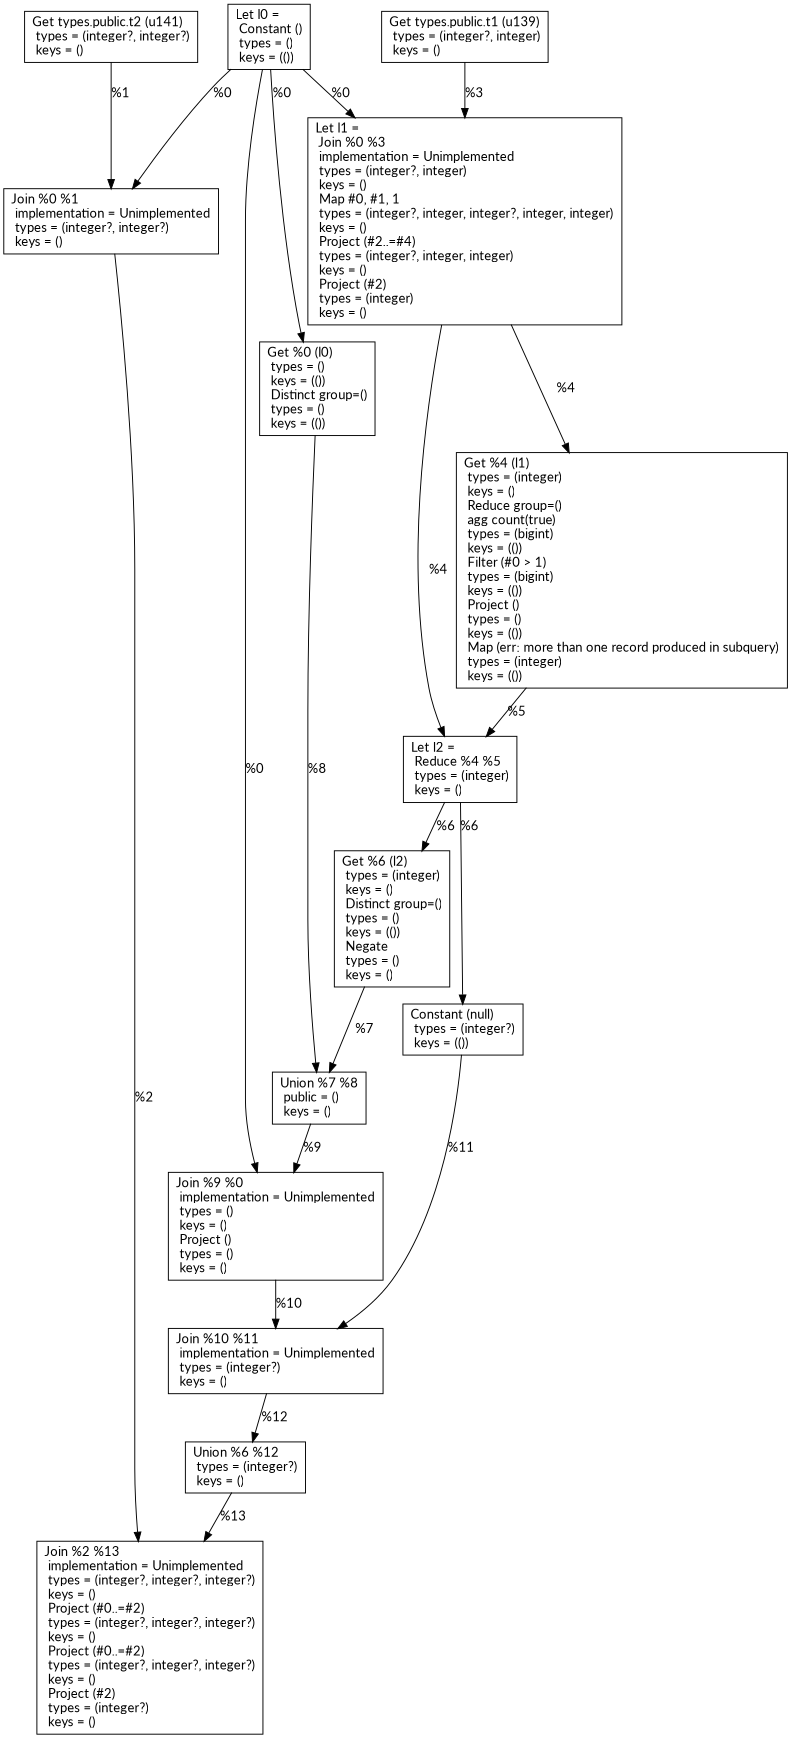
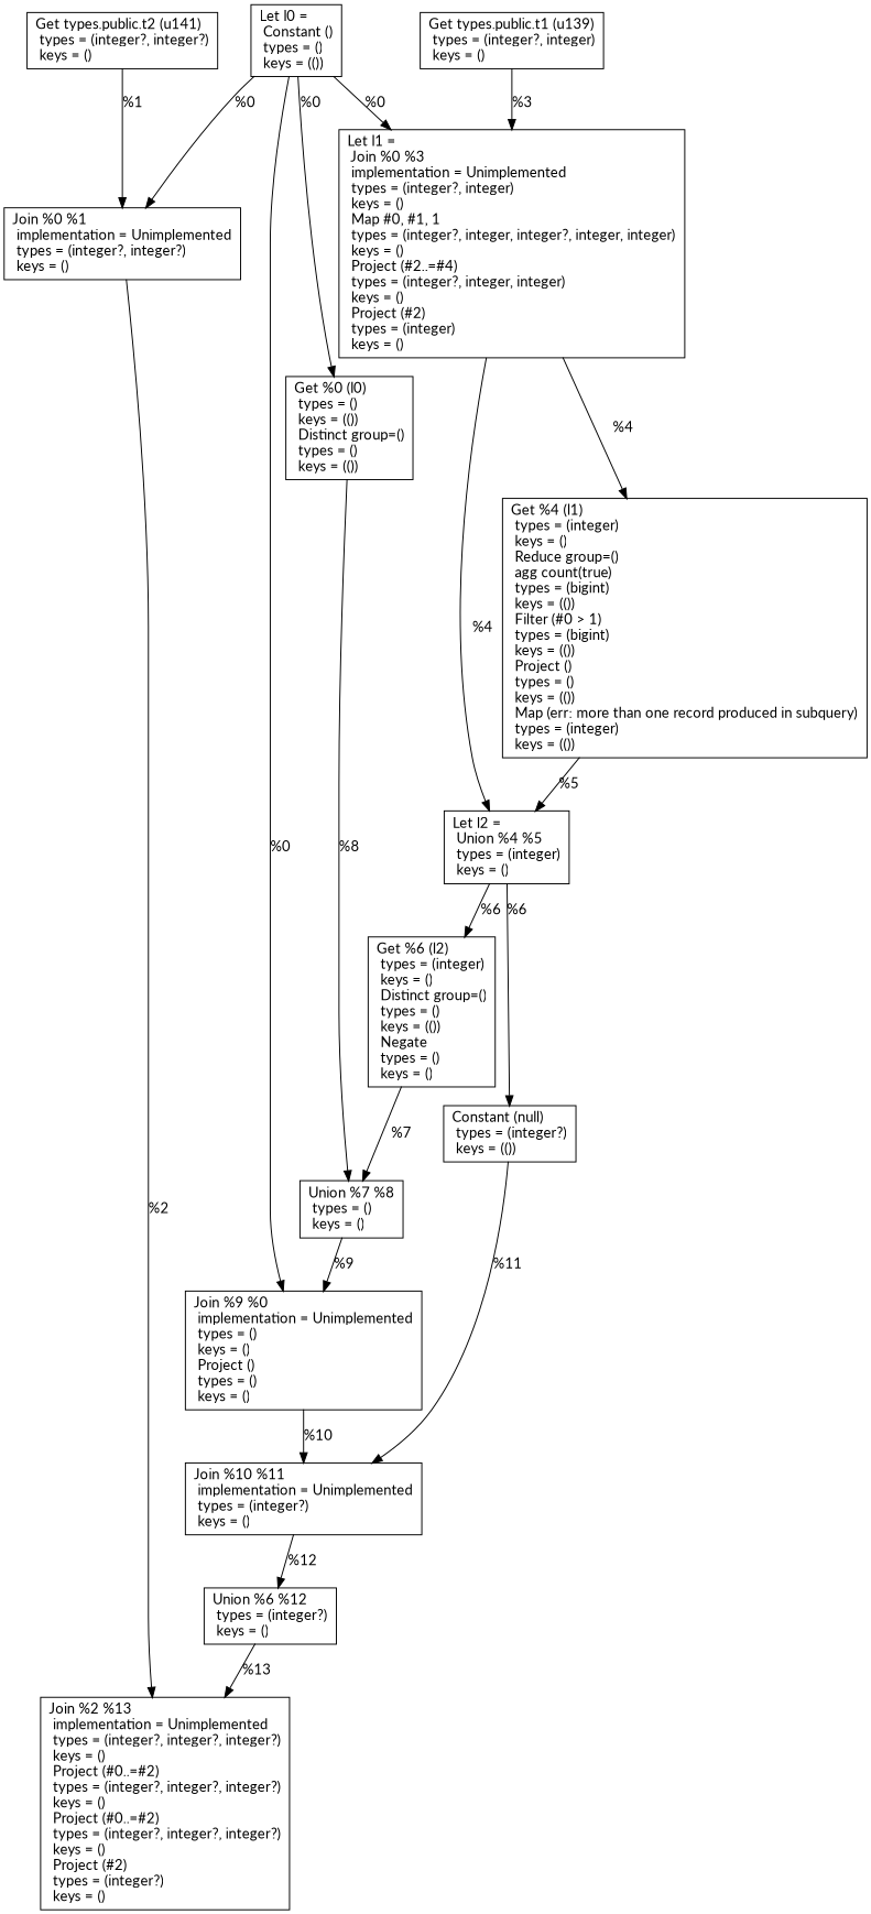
  digraph {
    fontname=Lato
    node [fontname=Lato shape=record]
    edge [fontname=Lato]
    n1 [label="Let l0 =\l Constant ()\l  types = ()\l  keys = (())\l"]
    n2 [label=" Join %0 %1\l  implementation = Unimplemented\l  types = (integer?, integer?)\l  keys = ()\l"]
    n3 [label="Let l1 =\l Join %0 %3\l  implementation = Unimplemented\l  types = (integer?, integer)\l  keys = ()\l Map #0, #1, 1\l  types = (integer?, integer, integer?, integer, integer)\l  keys = ()\l Project (#2..=#4)\l  types = (integer?, integer, integer)\l  keys = ()\l Project (#2)\l  types = (integer)\l  keys = ()\l"]
    n4 [label=" Get %0 (l0)\l  types = ()\l  keys = (())\l Distinct group=()\l  types = ()\l  keys = (())\l"]
    n5 [label=" Join %9 %0\l  implementation = Unimplemented\l  types = ()\l  keys = ()\l Project ()\l  types = ()\l  keys = ()\l"]
    n6 [label=" Join %2 %13\l  implementation = Unimplemented\l  types = (integer?, integer?, integer?)\l  keys = ()\l Project (#0..=#2)\l  types = (integer?, integer?, integer?)\l  keys = ()\l Project (#0..=#2)\l  types = (integer?, integer?, integer?)\l  keys = ()\l Project (#2)\l  types = (integer?)\l  keys = ()\l"]
    n7 [label=" Get %4 (l1)\l  types = (integer)\l  keys = ()\l Reduce group=()\l  agg count(true)\l  types = (bigint)\l  keys = (())\l Filter (#0 \> 1)\l  types = (bigint)\l  keys = (())\l Project ()\l  types = ()\l  keys = (())\l Map (err: more than one record produced in subquery)\l  types = (integer)\l  keys = (())\l"]
-   n8 [label="Let l2 =\l Reduce %4 %5\l  types = (integer)\l  keys = ()\l"]
-   n9 [label=" Union %7 %8\l  public = ()\l  keys = ()\l"]
+   n8 [label="Let l2 =\l Union %4 %5\l  types = (integer)\l  keys = ()\l"]
+   n9 [label=" Union %7 %8\l  types = ()\l  keys = ()\l"]
    n10 [label=" Join %10 %11\l  implementation = Unimplemented\l  types = (integer?)\l  keys = ()\l"]
    n11 [label=" Get types.public.t2 (u141)\l  types = (integer?, integer?)\l  keys = ()\l"]
    n12 [label=" Get types.public.t1 (u139)\l  types = (integer?, integer)\l  keys = ()\l"]
    n13 [label=" Get %6 (l2)\l  types = (integer)\l  keys = ()\l Distinct group=()\l  types = ()\l  keys = (())\l Negate\l  types = ()\l  keys = ()\l"]
    n14 [label=" Constant (null)\l  types = (integer?)\l  keys = (())\l"]
    n15 [label=" Union %6 %12\l  types = (integer?)\l  keys = ()\l"]
    n1 -> n2 [label="%0\l"]
    n1 -> n3 [label="%0\l"]
    n1 -> n4 [label="%0\l"]
    n1 -> n5 [label="%0\l"]
    n2 -> n6 [label="%2\l"]
    n3 -> n7 [label="%4\l"]
    n3 -> n8 [label="%4\l"]
    n4 -> n9 [label="%8\l"]
    n5 -> n10 [label="%10\l"]
    n7 -> n8 [label="%5\l"]
    n8 -> n13 [label="%6\l"]
    n8 -> n14 [label="%6\l"]
    n9 -> n5 [label="%9\l"]
    n10 -> n15 [label="%12\l"]
    n11 -> n2 [label="%1\l"]
    n12 -> n3 [label="%3\l"]
    n13 -> n9 [label="%7\l"]
    n14 -> n10 [label="%11\l"]
    n15 -> n6 [label="%13\l"]
  }
